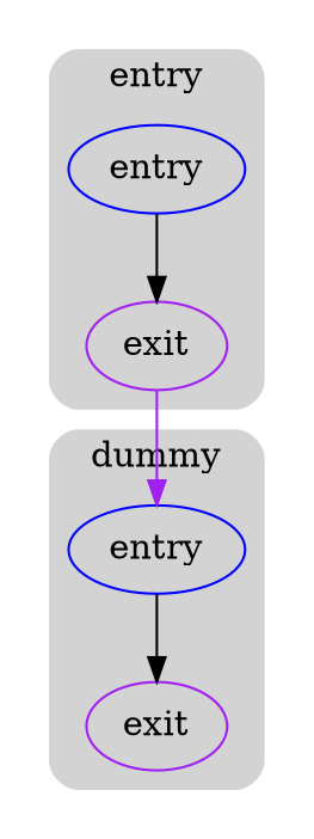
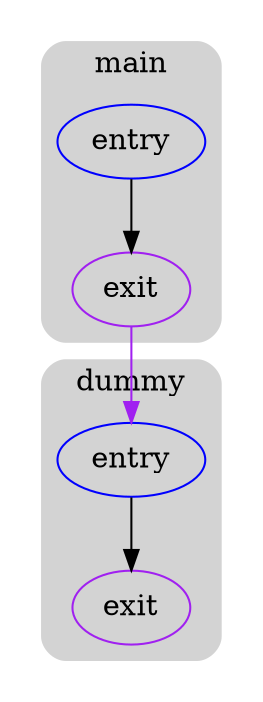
  strict digraph {
    compound=true
    node [color=blue rank=source]
    n1 [label=entry shape=oval]
    n2 [color=purple label=exit rank=sink]
    n3 [label=entry shape=oval]
    n4 [color=purple label=exit rank=sink]
    subgraph cluster_1 {
      peripheries=0
      subgraph cluster_2 {
        bgcolor=lightgray
        color=darkgray
-       label=entry
+       label=main
        peripheries=0
        style=rounded
        n1
        n2
      }
      subgraph cluster_3 {
        bgcolor=lightgray
        color=darkgray
        label=dummy
        peripheries=0
        style=rounded
        n3
        n4
      }
    }
    n1 -> n2
    n2 -> n3 [color=purple]
    n3 -> n4
  }
